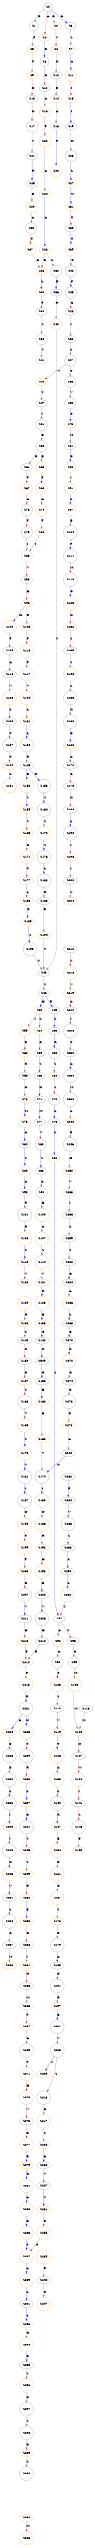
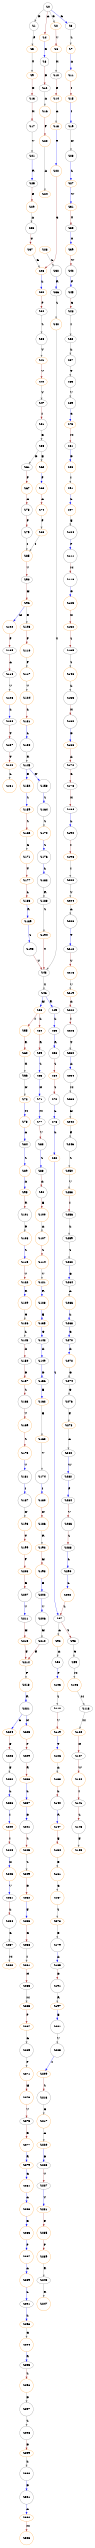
  strict digraph {
    node [color=darkorange shape=ellipse]
    edge [color=gray40]
    S0 [color=gray40 shape=circle]
    S1 [color=gray40 shape=circle]
    S2
    S3 [color=gray40]
    S4
    S5
    S6
    S7 [shape=circle]
    S8 [color=gray40 shape=circle]
    S9
    S10 [color=gray40]
    S11 [shape=circle]
    S12 [color=gray40]
    S13 [color=gray40]
    S14
    S15
    S16 [shape=circle]
    S17 [color=gray40 shape=circle]
    S18
    S19 [color=gray40]
    S20 [shape=circle]
    S21 [color=gray40]
    S22 [shape=circle]
    S23 [color=gray40 shape=circle]
    S24
    S25 [color=gray40]
    S26
    S27
    S28
    S29 [shape=circle]
    S30
    S31
    S32 [color=gray40 shape=circle]
    S33 [color=gray40 shape=circle]
    S34 [color=gray40]
    S35 [color=gray40]
    S36 [color=gray40]
    S37 [shape=circle]
    S38 [color=gray40 shape=circle]
    S39 [shape=circle]
    S40 [shape=circle]
    S41
    S42 [color=gray40 shape=circle]
    S43 [color=gray40]
    S44
    S45 [color=gray40 shape=circle]
    S46 [color=gray40]
    S47 [color=gray40]
    S48 [color=gray40]
    S49 [color=gray40]
    S50
    S51 [color=gray40 shape=circle]
    S52 [color=gray40]
    S53 [color=gray40]
    S54
    S55 [shape=circle]
    S56 [color=gray40 shape=circle]
    S57 [color=gray40 shape=circle]
    S58 [color=gray40 shape=circle]
    S59 [color=gray40]
    S60
    S61 [color=gray40]
    S62 [shape=circle]
    S63 [color=gray40 shape=circle]
    S64
    S65 [color=gray40]
    S66 [color=gray40]
    S67 [shape=circle]
    S68 [shape=circle]
    S69 [color=gray40 shape=circle]
    S70 [color=gray40 shape=circle]
    S71 [color=gray40]
    S72
    S73 [color=gray40 shape=circle]
    S74 [shape=circle]
    S75
    S76 [color=gray40]
    S77 [color=gray40]
    S78 [shape=circle]
    S79 [color=gray40 shape=circle]
    S80
    S81 [color=gray40]
    S82
    S83 [color=gray40 shape=circle]
    S84 [color=gray40]
    S85 [shape=circle]
    S86 [shape=circle]
    S87 [color=gray40]
    S88 [color=gray40]
    S89 [shape=circle]
    S90 [color=gray40]
    S91 [shape=circle]
    S92 [shape=circle]
    S93 [color=gray40]
    S94 [color=gray40 shape=circle]
    S95
    S96
    S97 [shape=circle]
    S98 [color=gray40 shape=circle]
    S99 [color=gray40 shape=circle]
    S100 [shape=circle]
    S101 [color=gray40 shape=circle]
    S102 [shape=circle]
    S103
    S104 [color=gray40 shape=circle]
    S105 [shape=circle]
    S106 [shape=circle]
    S107 [shape=circle]
    S108 [shape=circle]
    S109 [color=gray40]
    S110 [shape=circle]
    S111 [color=gray40 shape=circle]
    S112 [color=gray40]
    S113 [color=gray40]
    S114 [shape=circle]
    S115
    S116 [color=gray40]
    S117 [shape=circle]
    S118 [color=gray40 shape=circle]
    S119
    S120
    S121
    S122
    S123 [shape=circle]
    S124 [shape=circle]
    S125 [shape=circle]
    S126 [shape=circle]
    S127 [color=gray40]
    S128 [shape=circle]
    S129 [shape=circle]
    S130 [color=gray40]
    S131
    S132
    S133 [shape=circle]
    S134 [shape=circle]
    S135
    S136
    S137 [color=gray40 shape=circle]
    S138 [color=gray40 shape=circle]
    S139 [color=gray40]
    S140 [color=gray40 shape=circle]
    S141 [color=gray40]
    S142 [color=gray40]
    S143 [color=gray40]
    S144
    S145 [color=gray40]
    S146 [shape=circle]
    S147
    S148 [color=gray40 shape=circle]
-   S149 [color=gray40 label=S549]
+   S149 [color=gray40]
    S150 [color=gray40]
    S151 [shape=circle]
    S152 [shape=circle]
    S158 [color=gray40 shape=circle]
    S153 [color=gray40 shape=circle]
    S154 [shape=circle]
    S155
    S156 [color=gray40]
    S157
    S159
    S160 [color=gray40 shape=circle]
    S161 [shape=circle]
    S162
    S163 [color=gray40 shape=circle]
    S164 [color=gray40 shape=circle]
    S165
    S166
    S167 [shape=circle]
    S168
    S169 [shape=circle]
    S170 [shape=circle]
    S171 [shape=circle]
    S172 [color=gray40]
-   S173
+   S173 [label=S573]
    S174 [color=gray40 shape=circle]
    S175 [shape=circle]
    S176 [color=gray40 shape=circle]
    S177
    S178 [color=gray40]
    S179 [color=gray40 shape=circle]
    S180 [shape=circle]
    S181 [color=gray40 shape=circle]
    S182 [color=gray40 shape=circle]
    S183
    S184 [color=gray40]
    S185 [color=gray40]
    S186 [shape=circle]
    S187 [color=gray40 shape=circle]
    S188 [color=gray40]
    S189
    S190 [color=gray40 shape=circle]
    S191 [color=gray40 shape=circle]
    S192
    S193 [shape=circle]
    S194
    S195 [color=gray40 shape=circle]
    S196
    S197
    S198 [shape=circle]
    S199 [shape=circle]
    S200 [color=gray40]
    S201 [color=gray40 shape=circle]
    S202 [color=gray40]
    S203
    S204
    S205 [color=gray40 shape=circle]
    S206 [color=gray40 shape=circle]
    S207 [color=gray40 shape=circle]
+   S208 [color=gray40 shape=circle]
    S209
    S210 [color=gray40]
    S211 [color=gray40]
    S212 [color=gray40]
    S213 [color=gray40 shape=circle]
    S214
    S215
    S216 [shape=circle]
    S217 [shape=circle]
    S218 [shape=circle]
    S219
    S220
    S221 [color=gray40 shape=circle]
    S222 [color=gray40]
    S223 [color=gray40]
    S224
    S225 [shape=circle]
    S226 [color=gray40 shape=circle]
    S227 [color=gray40]
    S228 [color=gray40 shape=circle]
    S229 [color=gray40 shape=circle]
    S230 [color=gray40]
    S231
    S232 [color=gray40 shape=circle]
    S233
    S234 [color=gray40 shape=circle]
    S235 [shape=circle]
    S236 [color=gray40 shape=circle]
    S237
    S238 [color=gray40 shape=circle]
    S239 [shape=circle]
    S240
    S241 [color=gray40 shape=circle]
    S242
    S243 [color=gray40]
    S244 [color=gray40 shape=circle]
    S245
    S246 [color=gray40 shape=circle]
    S247 [shape=circle]
    S248 [shape=circle]
    S249
    S250
    S251 [color=gray40]
    S252
    S253
    S254 [color=gray40 shape=circle]
    S255
    S256 [color=gray40]
    S257 [color=gray40]
    S258 [color=gray40]
    S259 [color=gray40]
    S260
    S261
    S262 [color=gray40]
    S263 [color=gray40]
    S264 [color=gray40]
    S265
    S266 [shape=circle]
    S267
    S268 [color=gray40]
    S269 [color=gray40 shape=circle]
    S270 [color=gray40]
    S271 [shape=circle]
    S272 [shape=circle]
    S273 [shape=circle]
    S274 [color=gray40]
    S275 [color=gray40]
    S276 [color=gray40 shape=circle]
    S277 [shape=circle]
    S278
    S279
    S280 [color=gray40]
    S281 [shape=circle]
    S282 [color=gray40]
    S283 [shape=circle]
    S284 [color=gray40]
    S285 [shape=circle]
    S286 [color=gray40 shape=circle]
    S287 [shape=circle]
    S288 [color=gray40]
    S289 [shape=circle]
    S290 [color=gray40]
    S291 [color=gray40]
    S292 [shape=circle]
    S293
    S294 [shape=circle]
    S295 [color=gray40]
    S296 [shape=circle]
    S297 [color=gray40 shape=circle]
    S298 [color=gray40 shape=circle]
    S299
    S300 [color=gray40 shape=circle]
+   S301 [color=gray40 shape=circle]
    S302
    S303 [shape=circle]
    S0 -> S1 [label=D]
    S0 -> S2 [label=Q]
    S0 -> S3 [color=blue label=G]
    S0 -> S4 [color=brown label=A]
    S1 -> S5 [label=P]
    S2 -> S6 [color=brown label=V]
    S3 -> S7 [label=S]
    S4 -> S8 [color=blue label=Q]
    S5 -> S9 [label=T]
    S6 -> S10 [label=K]
    S7 -> S11 [color=blue label=A]
    S8 -> S12 [color=brown label=D]
    S9 -> S13 [color=brown label=D]
    S10 -> S14 [color=brown label=F]
    S11 -> S15 [color=brown label=I]
    S12 -> S16 [label=A]
    S13 -> S17 [color=brown label=K]
    S14 -> S18 [label=A]
    S15 -> S19 [color=blue label=I]
    S16 -> S20 [color=brown label=P]
    S17 -> S21 [label=V]
    S18 -> S22 [color=blue label=T]
    S19 -> S23 [label=N]
    S20 -> S24 [label=A]
    S21 -> S25 [color=blue label=R]
-   S28 -> S26 [color=brown label=G]
+   S22 -> S26 [color=brown label=G]
    S23 -> S27 [color=blue label=L]
-   S24 -> S28 [color=blue label=A]
    S25 -> S29 [color=brown label=F]
    S26 -> S30 [color=blue label=L]
    S27 -> S31 [color=blue label=W]
    S28 -> S32 [label=L]
    S29 -> S33 [label=A]
    S30 -> S34 [color=brown label=P]
    S31 -> S35 [color=brown label=T]
    S32 -> S36 [color=blue label=R]
    S33 -> S37 [color=brown label=T]
    S34 -> S38 [label=S]
    S35 -> S39 [color=blue label=T]
-   S36 -> S40 [label=N]
+   S36 -> S40 [label=S]
    S37 -> S26 [label=G]
    S38 -> S41 [label=Y]
-   S39 -> S42 [color=brown label=C]
+   S39 -> S42 [color=brown label=W]
    S40 -> S43 [label=Y]
-   S57 -> S44 [color=brown label=V]
+   S41 -> S44 [color=brown label=V]
    S42 -> S45 [color=blue label=P]
    S43 -> S46 [label=Y]
    S44 -> S47 [label=Y]
    S45 -> S48 [color=brown label=G]
    S46 -> S49 [color=blue label=R]
    S46 -> S50 [color=blue label=H]
    S47 -> S51 [color=brown label=I]
    S48 -> S52 [label=I]
    S49 -> S53 [color=blue label=L]
    S50 -> S54 [color=brown label=L]
    S50 -> S55 [color=brown label=I]
    S51 -> S56 [label=E]
    S52 -> S57 [label=L]
    S53 -> S58 [color=blue label=R]
    S54 -> S59 [color=brown label=R]
    S55 -> S60 [color=brown label=R]
    S56 -> S61 [label=D]
    S56 -> S62 [label=E]
    S57 -> S63 [label=T]
    S58 -> S64 [color=brown label=S]
    S59 -> S65 [color=blue label=S]
    S60 -> S66 [label=K]
    S61 -> S67 [color=brown label=P]
    S62 -> S68 [color=blue label=P]
    S63 -> S69 [label=V]
    S64 -> S70 [color=brown label=S]
    S65 -> S71 [color=blue label=N]
    S66 -> S72 [label=N]
    S67 -> S73 [color=brown label=A]
    S68 -> S74 [color=brown label=A]
    S69 -> S75 [color=blue label=C]
    S70 -> S76 [color=blue label=L]
    S71 -> S77 [color=blue label=M]
    S72 -> S78 [color=blue label=M]
    S73 -> S79 [color=brown label=P]
    S74 -> S80 [label=P]
    S75 -> S81 [color=brown label=M]
    S76 -> S82 [color=blue label=L]
    S77 -> S83 [color=brown label=V]
    S78 -> S84 [color=blue label=A]
    S79 -> S85 [label=I]
    S80 -> S85 [label=I]
    S81 -> S86 [color=blue label=D]
    S82 -> S87 [color=blue label=S]
    S83 -> S88 [color=blue label=S]
    S84 -> S89 [color=blue label=S]
    S85 -> S90 [color=brown label=V]
    S86 -> S91 [label=I]
    S87 -> S92 [label=A]
    S87 -> S93 [color=brown label=S]
    S88 -> S94 [color=brown label=A]
    S89 -> S95 [color=blue label=A]
    S90 -> S96 [color=brown label=H]
    S91 -> S97 [color=blue label=L]
    S92 -> S98 [label=A]
    S93 -> S99 [label=G]
    S94 -> S100 [color=brown label=E]
    S95 -> S101 [color=brown label=R]
    S96 -> S102 [color=blue label=H]
    S96 -> S103 [label=D]
    S97 -> S104 [label=E]
    S98 -> S105 [color=blue label=P]
    S99 -> S106 [label=M]
    S100 -> S107 [label=A]
    S101 -> S108 [label=D]
    S102 -> S109 [color=brown label=P]
    S103 -> S110 [color=brown label=P]
    S104 -> S111 [color=blue label=P]
    S105 -> S112 [label=S]
-   S106 -> S120 [label=M]
+   S106 -> S113 [label=M]
    S107 -> S114 [color=brown label=S]
    S108 -> S115 [color=blue label=S]
    S109 -> S116 [color=brown label=A]
    S110 -> S117 [label=P]
    S111 -> S118 [color=brown label=M]
    S112 -> S119 [color=brown label=V]
    S113 -> S120 [label=M]
    S114 -> S121 [label=V]
    S115 -> S122 [color=brown label=V]
    S116 -> S123 [label=V]
    S117 -> S124 [label=V]
    S118 -> S125 [color=blue label=Q]
    S119 -> S126 [color=blue label=T]
    S120 -> S127 [color=brown label=N]
    S121 -> S128 [color=blue label=R]
+   S122 -> S129 [color=blue label=R]
    S123 -> S130 [color=blue label=L]
    S124 -> S131 [color=brown label=L]
    S125 -> S132 [color=brown label=K]
    S126 -> S133 [label=A]
    S127 -> S134 [color=brown label=W]
    S128 -> S135 [color=blue label=E]
    S129 -> S136 [label=Q]
    S130 -> S137 [color=brown label=T]
    S131 -> S138 [color=blue label=L]
    S132 -> S139 [color=brown label=S]
    S133 -> S140 [color=brown label=L]
    S134 -> S141 [color=brown label=I]
    S135 -> S142 [color=blue label=Q]
    S136 -> S143 [label=L]
    S137 -> S144 [color=brown label=T]
    S138 -> S145 [label=R]
    S139 -> S146 [label=S]
    S140 -> S147 [color=blue label=R]
    S141 -> S148 [color=brown label=S]
    S142 -> S149 [color=blue label=A]
    S143 -> S150 [color=brown label=A]
    S144 -> S151 [label=L]
    S145 -> S152 [color=blue label=D]
    S145 -> S158 [color=blue label=N]
    S146 -> S153 [label=L]
    S147 -> S154 [color=brown label=E]
    S148 -> S155 [label=F]
    S149 -> S156 [color=blue label=D]
    S150 -> S157 [color=brown label=D]
    S152 -> S159 [color=blue label=S]
    S158 -> S164 [color=blue label=S]
    S153 -> S160 [color=brown label=K]
    S154 -> S161 [label=E]
    S156 -> S162 [color=blue label=E]
    S157 -> S163 [color=brown label=S]
    S159 -> S165 [color=brown label=S]
    S160 -> S166 [color=blue label=D]
    S161 -> S167 [label=G]
    S162 -> S168 [label=E]
    S163 -> S169 [color=brown label=V]
    S164 -> S170 [label=S]
    S165 -> S171 [label=G]
    S166 -> S172 [color=brown label=A]
    S167 -> S173 [label=S]
    S168 -> S174 [label=V]
-   S169 -> S175 [color=blue label=S]
+   S169 -> S175 [color=brown label=S]
    S170 -> S176 [color=blue label=S]
    S171 -> S177 [color=brown label=T]
    S172 -> S178 [color=brown label=C]
    S173 -> S179 [label=E]
    S174 -> S180 [color=blue label=I]
    S175 -> S181 [color=blue label=V]
    S176 -> S182 [color=blue label=L]
    S177 -> S183 [color=brown label=L]
    S178 -> S184 [color=brown label=K]
    S179 -> S185 [color=blue label=A]
    S180 -> S186 [color=brown label=N]
    S181 -> S187 [color=blue label=I]
    S182 -> S188 [label=R]
    S183 -> S189 [color=blue label=R]
    S184 -> S190 [color=blue label=L]
    S185 -> S191 [color=brown label=D]
    S186 -> S192 [label=R]
    S187 -> S193 [label=N]
-   S188 -> S194 [label=R]
+   S188 -> S194 [label=S]
    S189 -> S195 [color=blue label=S]
    S190 -> S196 [color=brown label=I]
    S191 -> S197 [label=R]
    S192 -> S198 [color=brown label=H]
    S193 -> S199 [color=brown label=T]
    S194 -> S43 [color=brown label=Y]
    S195 -> S43 [color=brown label=Y]
    S196 -> S200 [label=I]
    S197 -> S201 [color=blue label=E]
    S198 -> S202 [color=blue label=E]
    S199 -> S203 [color=brown label=P]
    S200 -> S204 [label=Y]
    S201 -> S205 [label=V]
    S202 -> S206 [color=blue label=V]
    S203 -> S207 [color=brown label=E]
+   S204 -> S208 [label=A]
    S205 -> S209 [color=blue label=I]
    S206 -> S210 [label=H]
    S207 -> S211 [color=blue label=V]
-   S205 -> S213 [color=brown label=S]
+   S208 -> S212 [color=blue label=T]
+   S209 -> S213 [color=brown label=S]
    S210 -> S214 [color=brown label=F]
    S211 -> S215 [color=brown label=H]
    S212 -> S216 [color=brown label=Y]
    S213 -> S217 [label=Q]
    S214 -> S218 [label=P]
    S215 -> S214 [color=brown label=F]
    S216 -> S219 [label=V]
-   S217 -> S220 [label=S]
+   S217 -> S220 [label=A]
    S218 -> S221 [color=blue label=R]
    S219 -> S222 [color=brown label=A]
    S220 -> S223 [color=blue label=D]
    S221 -> S224 [color=blue label=C]
    S221 -> S225 [color=blue label=N]
    S222 -> S226 [color=brown label=I]
    S223 -> S227 [color=brown label=V]
    S224 -> S228 [color=brown label=F]
    S225 -> S229 [color=brown label=P]
    S226 -> S230 [label=T]
    S227 -> S231 [color=blue label=Y]
    S228 -> S232 [label=F]
    S229 -> S233 [color=brown label=R]
    S230 -> S234 [color=blue label=A]
    S231 -> S235 [color=brown label=F]
    S232 -> S236 [color=blue label=L]
    S233 -> S237 [color=blue label=L]
    S234 -> S238 [label=M]
-   S235 -> S287 [color=brown label=P]
+   S235 -> S239 [color=brown label=P]
    S236 -> S240 [color=blue label=I]
    S237 -> S241 [color=blue label=D]
-   S238 -> S242 [label=L]
+   S238 -> S242 [label=H]
    S239 -> S243 [label=R]
    S240 -> S244 [color=brown label=I]
    S241 -> S245 [color=brown label=S]
    S242 -> S246 [label=F]
    S243 -> S247 [label=R]
    S244 -> S248 [color=blue label=K]
    S245 -> S249 [label=S]
-   S246 -> S250 [label=H]
+   S246 -> S250 [label=S]
    S248 -> S251 [color=blue label=V]
    S249 -> S252 [color=brown label=D]
    S250 -> S253 [label=V]
    S251 -> S254 [color=brown label=L]
    S252 -> S255 [color=blue label=F]
    S253 -> S256 [color=brown label=I]
    S254 -> S257 [label=G]
    S255 -> S258 [color=brown label=Q]
    S256 -> S259 [label=L]
    S257 -> S260 [label=M]
    S258 -> S261 [label=I]
    S259 -> S262 [label=S]
    S261 -> S263 [color=brown label=N]
    S262 -> S264 [color=blue label=Q]
    S263 -> S265 [label=M]
    S264 -> S266 [label=A]
    S265 -> S267 [color=brown label=P]
    S266 -> S268 [color=blue label=L]
    S267 -> S269 [label=G]
    S268 -> S270 [color=blue label=G]
    S269 -> S271 [label=P]
    S270 -> S272 [color=blue label=A]
    S271 -> S273 [color=brown label=H]
    S272 -> S274 [label=Q]
    S273 -> S275 [color=brown label=V]
    S274 -> S276 [label=Q]
    S275 -> S277 [color=brown label=E]
    S276 -> S278 [label=F]
    S277 -> S279 [color=blue label=R]
    S278 -> S280 [label=A]
    S279 -> S281 [color=blue label=G]
-   S280 -> S174 [color=blue label=W]
+   S280 -> S282 [color=blue label=W]
    S281 -> S283 [color=blue label=A]
    S282 -> S284 [color=blue label=P]
    S283 -> S285 [color=blue label=E]
    S284 -> S286 [color=brown label=V]
    S285 -> S287 [color=blue label=P]
    S286 -> S288 [color=brown label=S]
    S287 -> S289 [color=blue label=A]
    S288 -> S290 [color=blue label=L]
    S289 -> S291 [color=blue label=L]
    S290 -> S292 [color=blue label=L]
    S291 -> S293 [color=blue label=L]
    S292 -> S87 [color=brown label=S]
    S293 -> S294 [label=Q]
    S294 -> S295 [color=blue label=R]
    S295 -> S296 [color=brown label=S]
    S296 -> S297 [label=D]
    S297 -> S298 [label=S]
    S298 -> S299 [color=brown label=D]
    S299 -> S300 [label=L]
+   S300 -> S301 [color=blue label=D]
+   S301 -> S302 [color=blue label=A]
    S302 -> S303 [color=brown label=M]
  }
